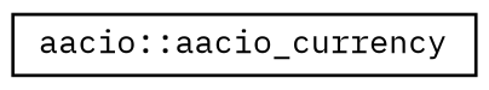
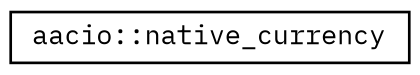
  digraph {
    rankdir=LR
    fontname="IBM Plex Mono"
-   n1 [color=black fillcolor=white fontname="IBM Plex Mono" fontsize=10 height=0.2 label="aacio::aacio_currency" shape=record style=filled width=0.4]
+   n1 [color=black fillcolor=white fontname="IBM Plex Mono" fontsize=10 height=0.2 label="aacio::native_currency" shape=record style=filled width=0.4]
  }
